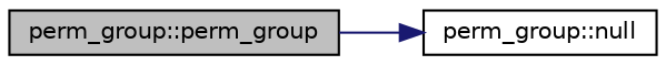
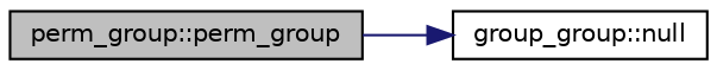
  digraph {
    rankdir=LR
    fontname="DejaVu Sans"
    node [color=black fontname="DejaVu Sans" fontsize=10 shape=record style=filled]
    n1 [fillcolor=grey75 fontcolor=black height=0.2 label="perm_group::perm_group" width=0.4]
-   n2 [fillcolor=white height=0.2 label="perm_group::null" width=0.4]
+   n2 [fillcolor=white height=0.2 label="group_group::null" width=0.4]
    n1 -> n2 [color=midnightblue fontname="DejaVu Sans" fontsize=10 labelfontname=Helvetica labelfontsize=10 style=solid]
  }
